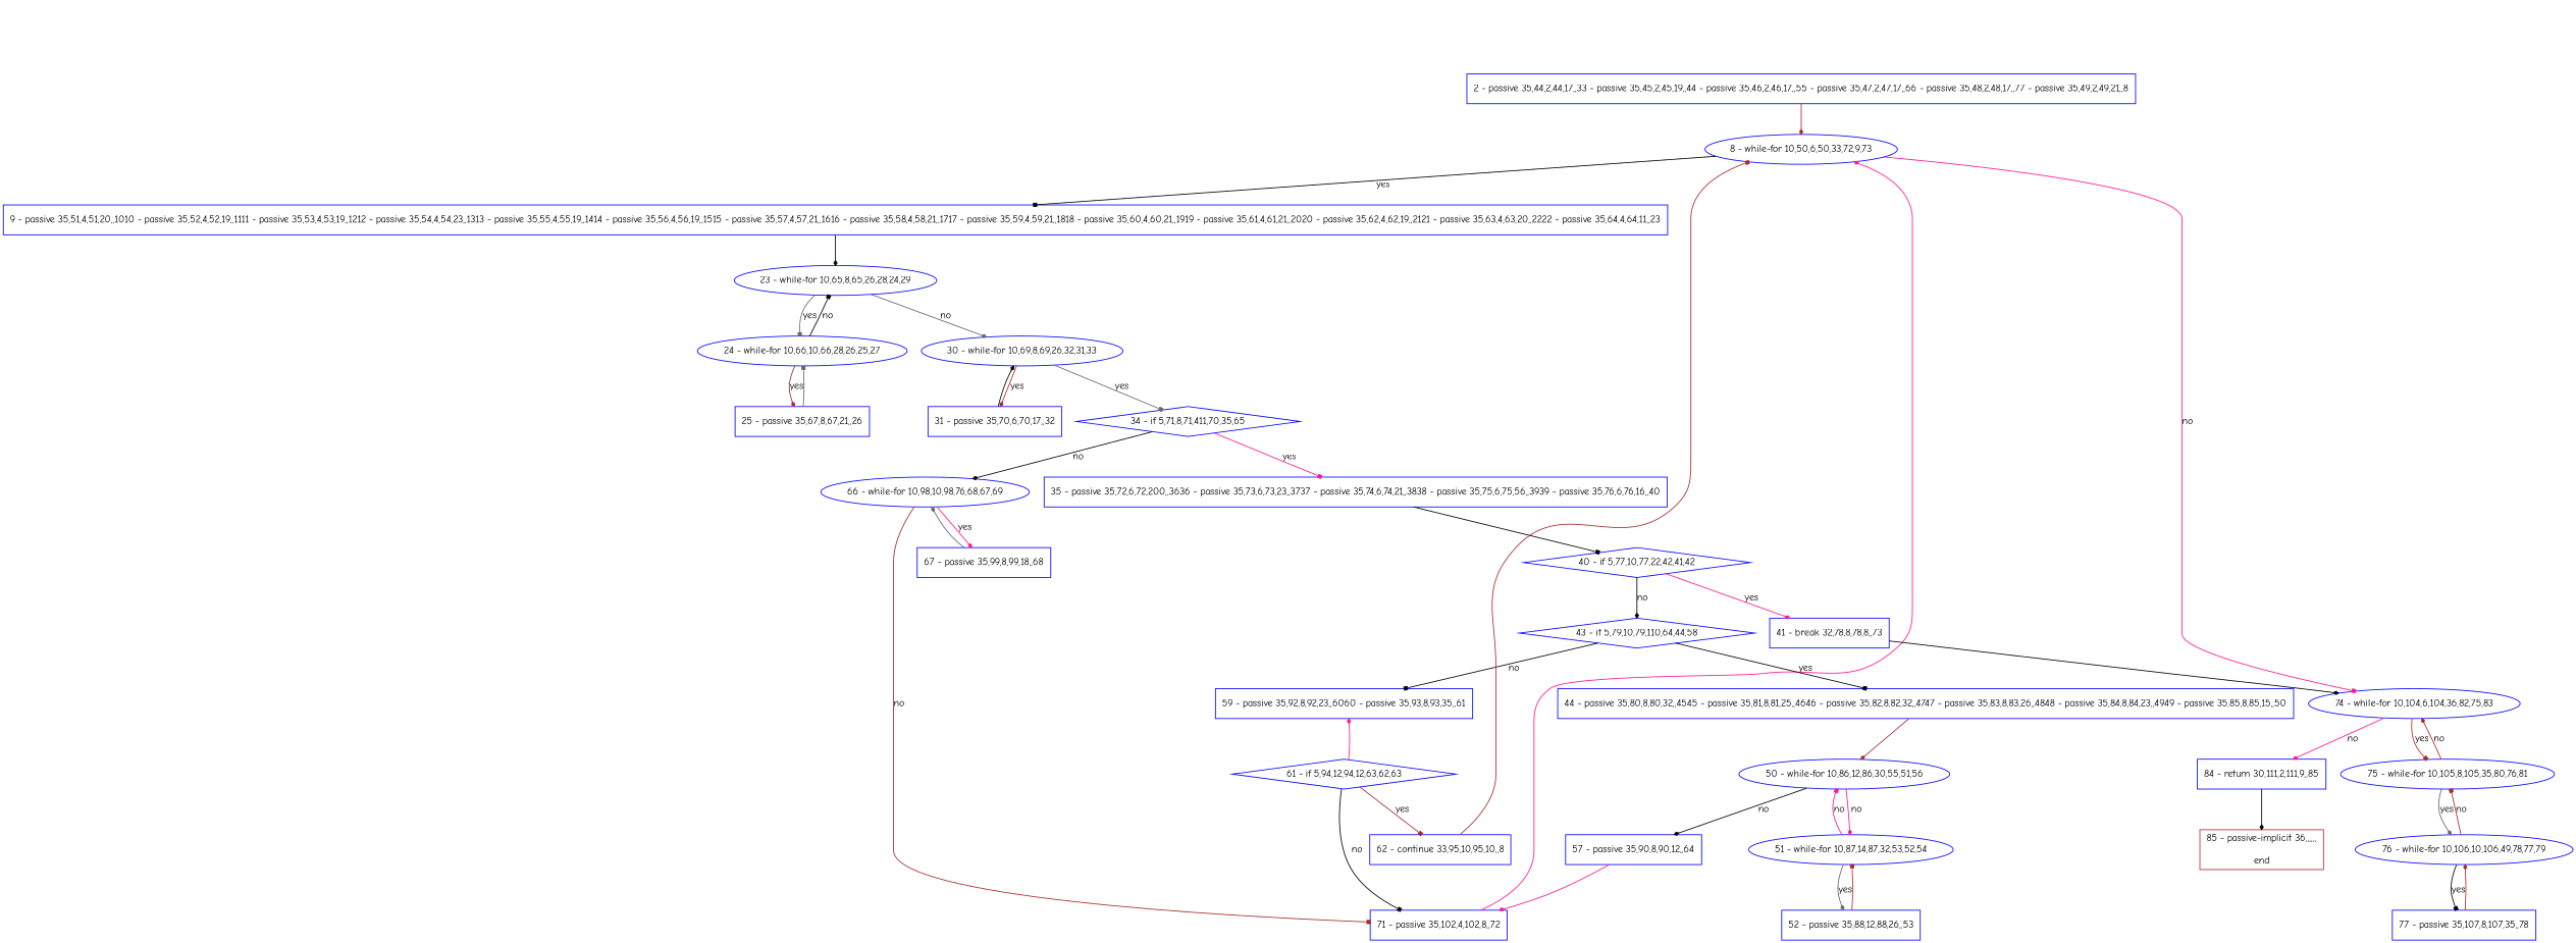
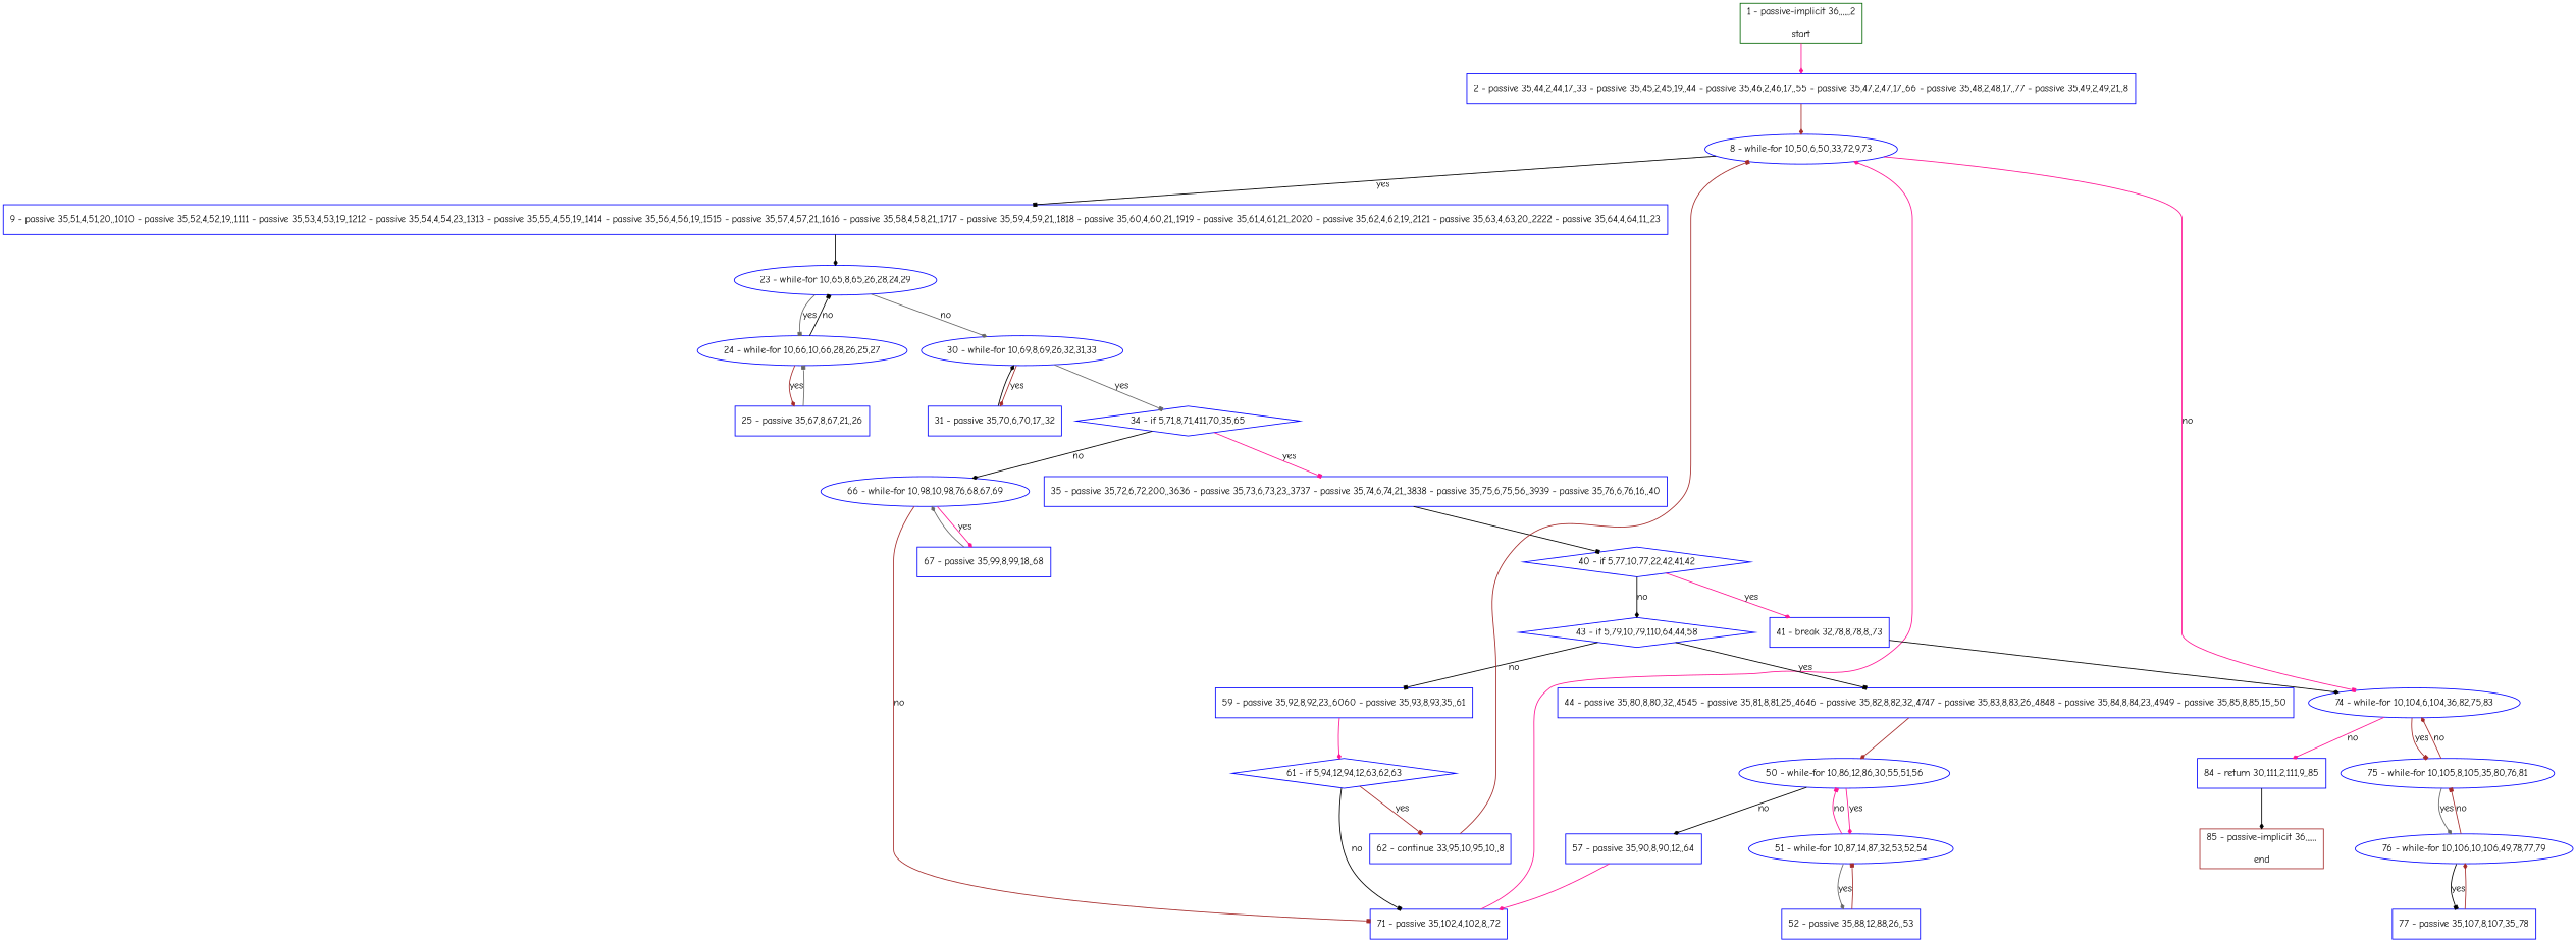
  digraph {
    bgcolor=white
    compound=true
    fillcolor="#FFFFCC"
    fontname="Comic Neue"
    fontsize=12
    pack=true
    packmode=clust
    style="rounded,filled"
    node [color="#0000ff" compound=true fillcolor="#ffffff" fixedsize=false fontname="Comic Neue" fontsize=12 node_initialized=no shape=box style=filled]
    edge [arrowhead=diamond arrowsize=0.5 arrowtail=none color=black compound=true dir=forward fontcolor=black fontname="Comic Neue" fontsize=12]
    n1 [label="2 - passive 35,44,2,44,17,,33 - passive 35,45,2,45,19,,44 - passive 35,46,2,46,17,,55 - passive 35,47,2,47,17,,66 - passive 35,48,2,48,17,,77 - passive 35,49,2,49,21,,8"]
    n2 [label="8 - while-for 10,50,6,50,33,72,9,73" shape=oval]
    n3 [label="9 - passive 35,51,4,51,20,,1010 - passive 35,52,4,52,19,,1111 - passive 35,53,4,53,19,,1212 - passive 35,54,4,54,23,,1313 - passive 35,55,4,55,19,,1414 - passive 35,56,4,56,19,,1515 - passive 35,57,4,57,21,,1616 - passive 35,58,4,58,21,,1717 - passive 35,59,4,59,21,,1818 - passive 35,60,4,60,21,,1919 - passive 35,61,4,61,21,,2020 - passive 35,62,4,62,19,,2121 - passive 35,63,4,63,20,,2222 - passive 35,64,4,64,11,,23"]
    n4 [label="74 - while-for 10,104,6,104,36,82,75,83" shape=oval]
+   n5 [color="#006400" label="1 - passive-implicit 36,,,,,,2\n\nstart"]
    n6 [label="23 - while-for 10,65,8,65,26,28,24,29" shape=oval]
    n7 [label="75 - while-for 10,105,8,105,35,80,76,81" shape=oval]
    n8 [label="84 - return 30,111,2,111,9,,85"]
    n9 [label="24 - while-for 10,66,10,66,28,26,25,27" shape=oval]
    n10 [label="30 - while-for 10,69,8,69,26,32,31,33" shape=oval]
    n11 [label="76 - while-for 10,106,10,106,49,78,77,79" shape=oval]
    n12 [color="#a52a2a" label="85 - passive-implicit 36,,,,,,\n\nend"]
    n13 [label="25 - passive 35,67,8,67,21,,26"]
    n14 [label="31 - passive 35,70,6,70,17,,32"]
    n15 [label="34 - if 5,71,8,71,411,70,35,65" shape=diamond]
    n16 [label="35 - passive 35,72,6,72,200,,3636 - passive 35,73,6,73,23,,3737 - passive 35,74,6,74,21,,3838 - passive 35,75,6,75,56,,3939 - passive 35,76,6,76,16,,40"]
    n17 [label="66 - while-for 10,98,10,98,76,68,67,69" shape=oval]
    n18 [label="40 - if 5,77,10,77,22,42,41,42" shape=diamond]
    n19 [label="71 - passive 35,102,4,102,8,,72"]
    n20 [label="67 - passive 35,99,8,99,18,,68"]
    n21 [label="41 - break 32,78,8,78,8,,73"]
    n22 [label="43 - if 5,79,10,79,110,64,44,58" shape=diamond]
    n23 [label="44 - passive 35,80,8,80,32,,4545 - passive 35,81,8,81,25,,4646 - passive 35,82,8,82,32,,4747 - passive 35,83,8,83,26,,4848 - passive 35,84,8,84,23,,4949 - passive 35,85,8,85,15,,50"]
    n24 [label="59 - passive 35,92,8,92,23,,6060 - passive 35,93,8,93,35,,61"]
    n25 [label="50 - while-for 10,86,12,86,30,55,51,56" shape=oval]
    n26 [label="61 - if 5,94,12,94,12,63,62,63" shape=diamond]
    n27 [label="51 - while-for 10,87,14,87,32,53,52,54" shape=oval]
    n28 [label="57 - passive 35,90,8,90,12,,64"]
    n29 [label="62 - continue 33,95,10,95,10,,8"]
    n30 [label="52 - passive 35,88,12,88,26,,53"]
    n31 [label="77 - passive 35,107,8,107,35,,78"]
    n1 -> n2 [color=brown]
    n2 -> n3 [arrowhead=box label=yes]
    n2 -> n4 [arrowhead=box color=deeppink label=no]
    n3 -> n6
    n4 -> n7 [arrowhead=box color=brown label=yes]
    n4 -> n8 [color=deeppink label=no]
+   n5 -> n1 [color=deeppink]
    n6 -> n9 [arrowhead=box color=gray40 label=yes]
    n6 -> n10 [color=gray40 label=no]
    n7 -> n4 [color=brown label=no]
    n7 -> n11 [color=gray40 label=yes]
    n8 -> n12
    n9 -> n6 [arrowhead=box label=no]
    n9 -> n13 [color=brown label=yes]
    n10 -> n14 [color=brown label=yes]
    n10 -> n15 [arrowhead=box color=gray40 label=yes]
    n11 -> n7 [arrowhead=box color=brown label=no]
    n11 -> n31 [arrowhead=box label=yes]
    n13 -> n9 [arrowhead=box color=gray40]
    n14 -> n10
    n15 -> n16 [arrowhead=box color=deeppink label=yes]
    n15 -> n17 [label=no]
    n16 -> n18 [arrowhead=box]
    n17 -> n19 [arrowhead=box color=brown label=no]
    n17 -> n20 [color=deeppink label=yes]
    n18 -> n21 [color=deeppink label=yes]
    n18 -> n22 [label=no]
    n19 -> n2 [color=deeppink]
    n20 -> n17 [color=gray40]
    n21 -> n4
    n22 -> n23 [arrowhead=box label=yes]
    n22 -> n24 [arrowhead=box label=no]
    n23 -> n25 [color=brown]
-   n26 -> n24 [color=deeppink]
-   n25 -> n27 [color=deeppink label=no]
+   n24 -> n26 [color=deeppink]
+   n25 -> n27 [color=deeppink label=yes]
    n25 -> n28 [label=no]
    n26 -> n19 [arrowhead=box label=no]
    n26 -> n29 [arrowhead=box color=brown label=yes]
    n27 -> n25 [arrowhead=box color=deeppink label=no]
    n27 -> n30 [color=gray40 label=yes]
    n28 -> n19 [color=deeppink]
    n29 -> n2 [arrowhead=box color=brown]
    n30 -> n27 [arrowhead=box color=brown]
    n31 -> n11 [color=brown]
  }
